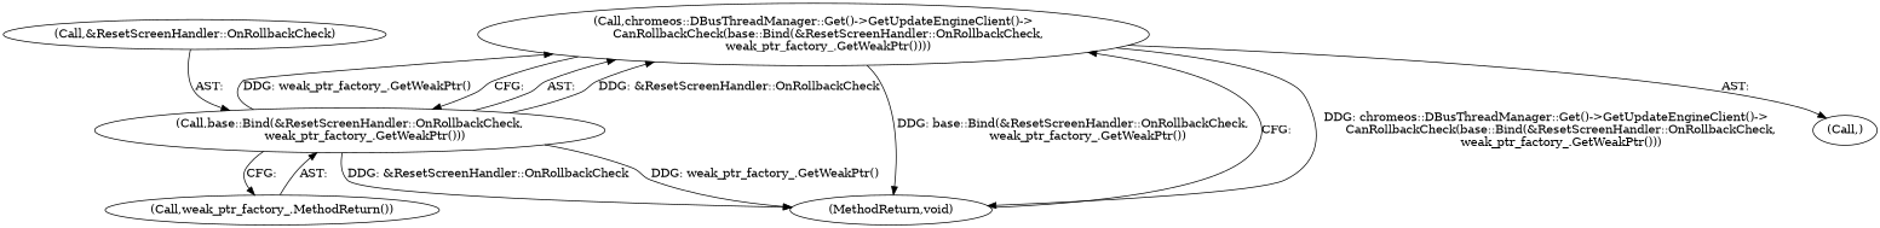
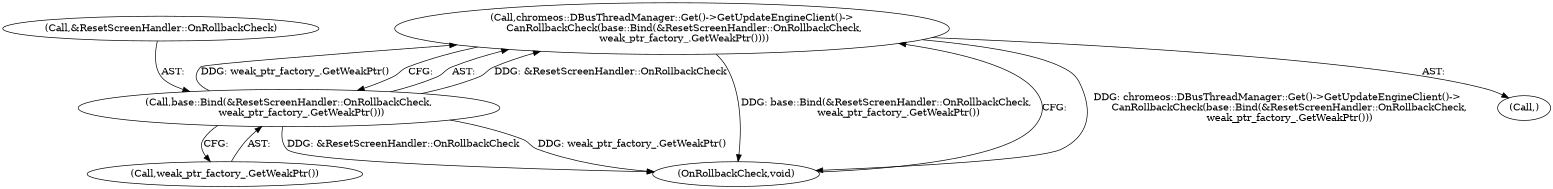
  digraph {
    n1 [label="(Call,chromeos::DBusThreadManager::Get()->GetUpdateEngineClient()->\n        CanRollbackCheck(base::Bind(&ResetScreenHandler::OnRollbackCheck,\n        weak_ptr_factory_.GetWeakPtr())))"]
    n2 [label="(Call,base::Bind(&ResetScreenHandler::OnRollbackCheck,\n        weak_ptr_factory_.GetWeakPtr()))"]
    n3 [label="(Call,)"]
-   n4 [label="(MethodReturn,void)"]
-   n5 [label="(Call,weak_ptr_factory_.MethodReturn())"]
+   n4 [label="(OnRollbackCheck,void)"]
+   n5 [label="(Call,weak_ptr_factory_.GetWeakPtr())"]
    n6 [label="(Call,&ResetScreenHandler::OnRollbackCheck)"]
    n1 -> n2 [label="CFG: "]
    n1 -> n3 [label="AST: "]
    n1 -> n4 [label="DDG: base::Bind(&ResetScreenHandler::OnRollbackCheck,\n        weak_ptr_factory_.GetWeakPtr())"]
    n1 -> n4 [label="DDG: chromeos::DBusThreadManager::Get()->GetUpdateEngineClient()->\n        CanRollbackCheck(base::Bind(&ResetScreenHandler::OnRollbackCheck,\n        weak_ptr_factory_.GetWeakPtr()))"]
    n2 -> n1 [label="AST: "]
    n2 -> n1 [label="DDG: &ResetScreenHandler::OnRollbackCheck"]
    n2 -> n1 [label="DDG: weak_ptr_factory_.GetWeakPtr()"]
    n2 -> n4 [label="DDG: weak_ptr_factory_.GetWeakPtr()"]
    n2 -> n4 [label="DDG: &ResetScreenHandler::OnRollbackCheck"]
    n2 -> n5 [label="CFG: "]
    n4 -> n1 [label="CFG: "]
    n5 -> n2 [label="AST: "]
    n6 -> n2 [label="AST: "]
  }
